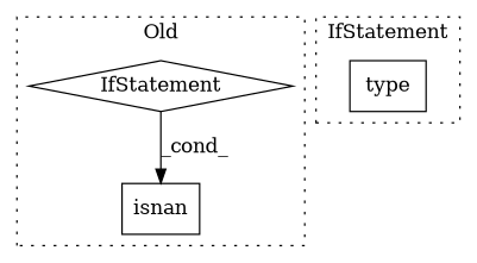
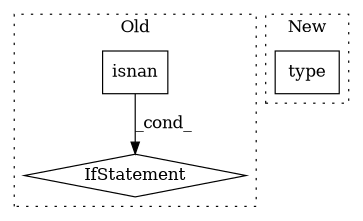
  digraph {
    node [a=32 shape=box]
    n1 [l="6,1" label=isnan s="1438,1445"]
    n2 [a=25 l="4,2" label=IfStatement s="1429,1461" shape=diamond]
    n3 [l="5,1" label=type s="1394,1407"]
    subgraph cluster_1 {
      label=Old
      style=dotted
      n1
      n2
    }
    subgraph cluster_2 {
-     label=IfStatement
+     label=New
      style=dotted
      n3
    }
-   n2 -> n1 [label=_cond_]
+   n1 -> n2 [label=_cond_]
  }
